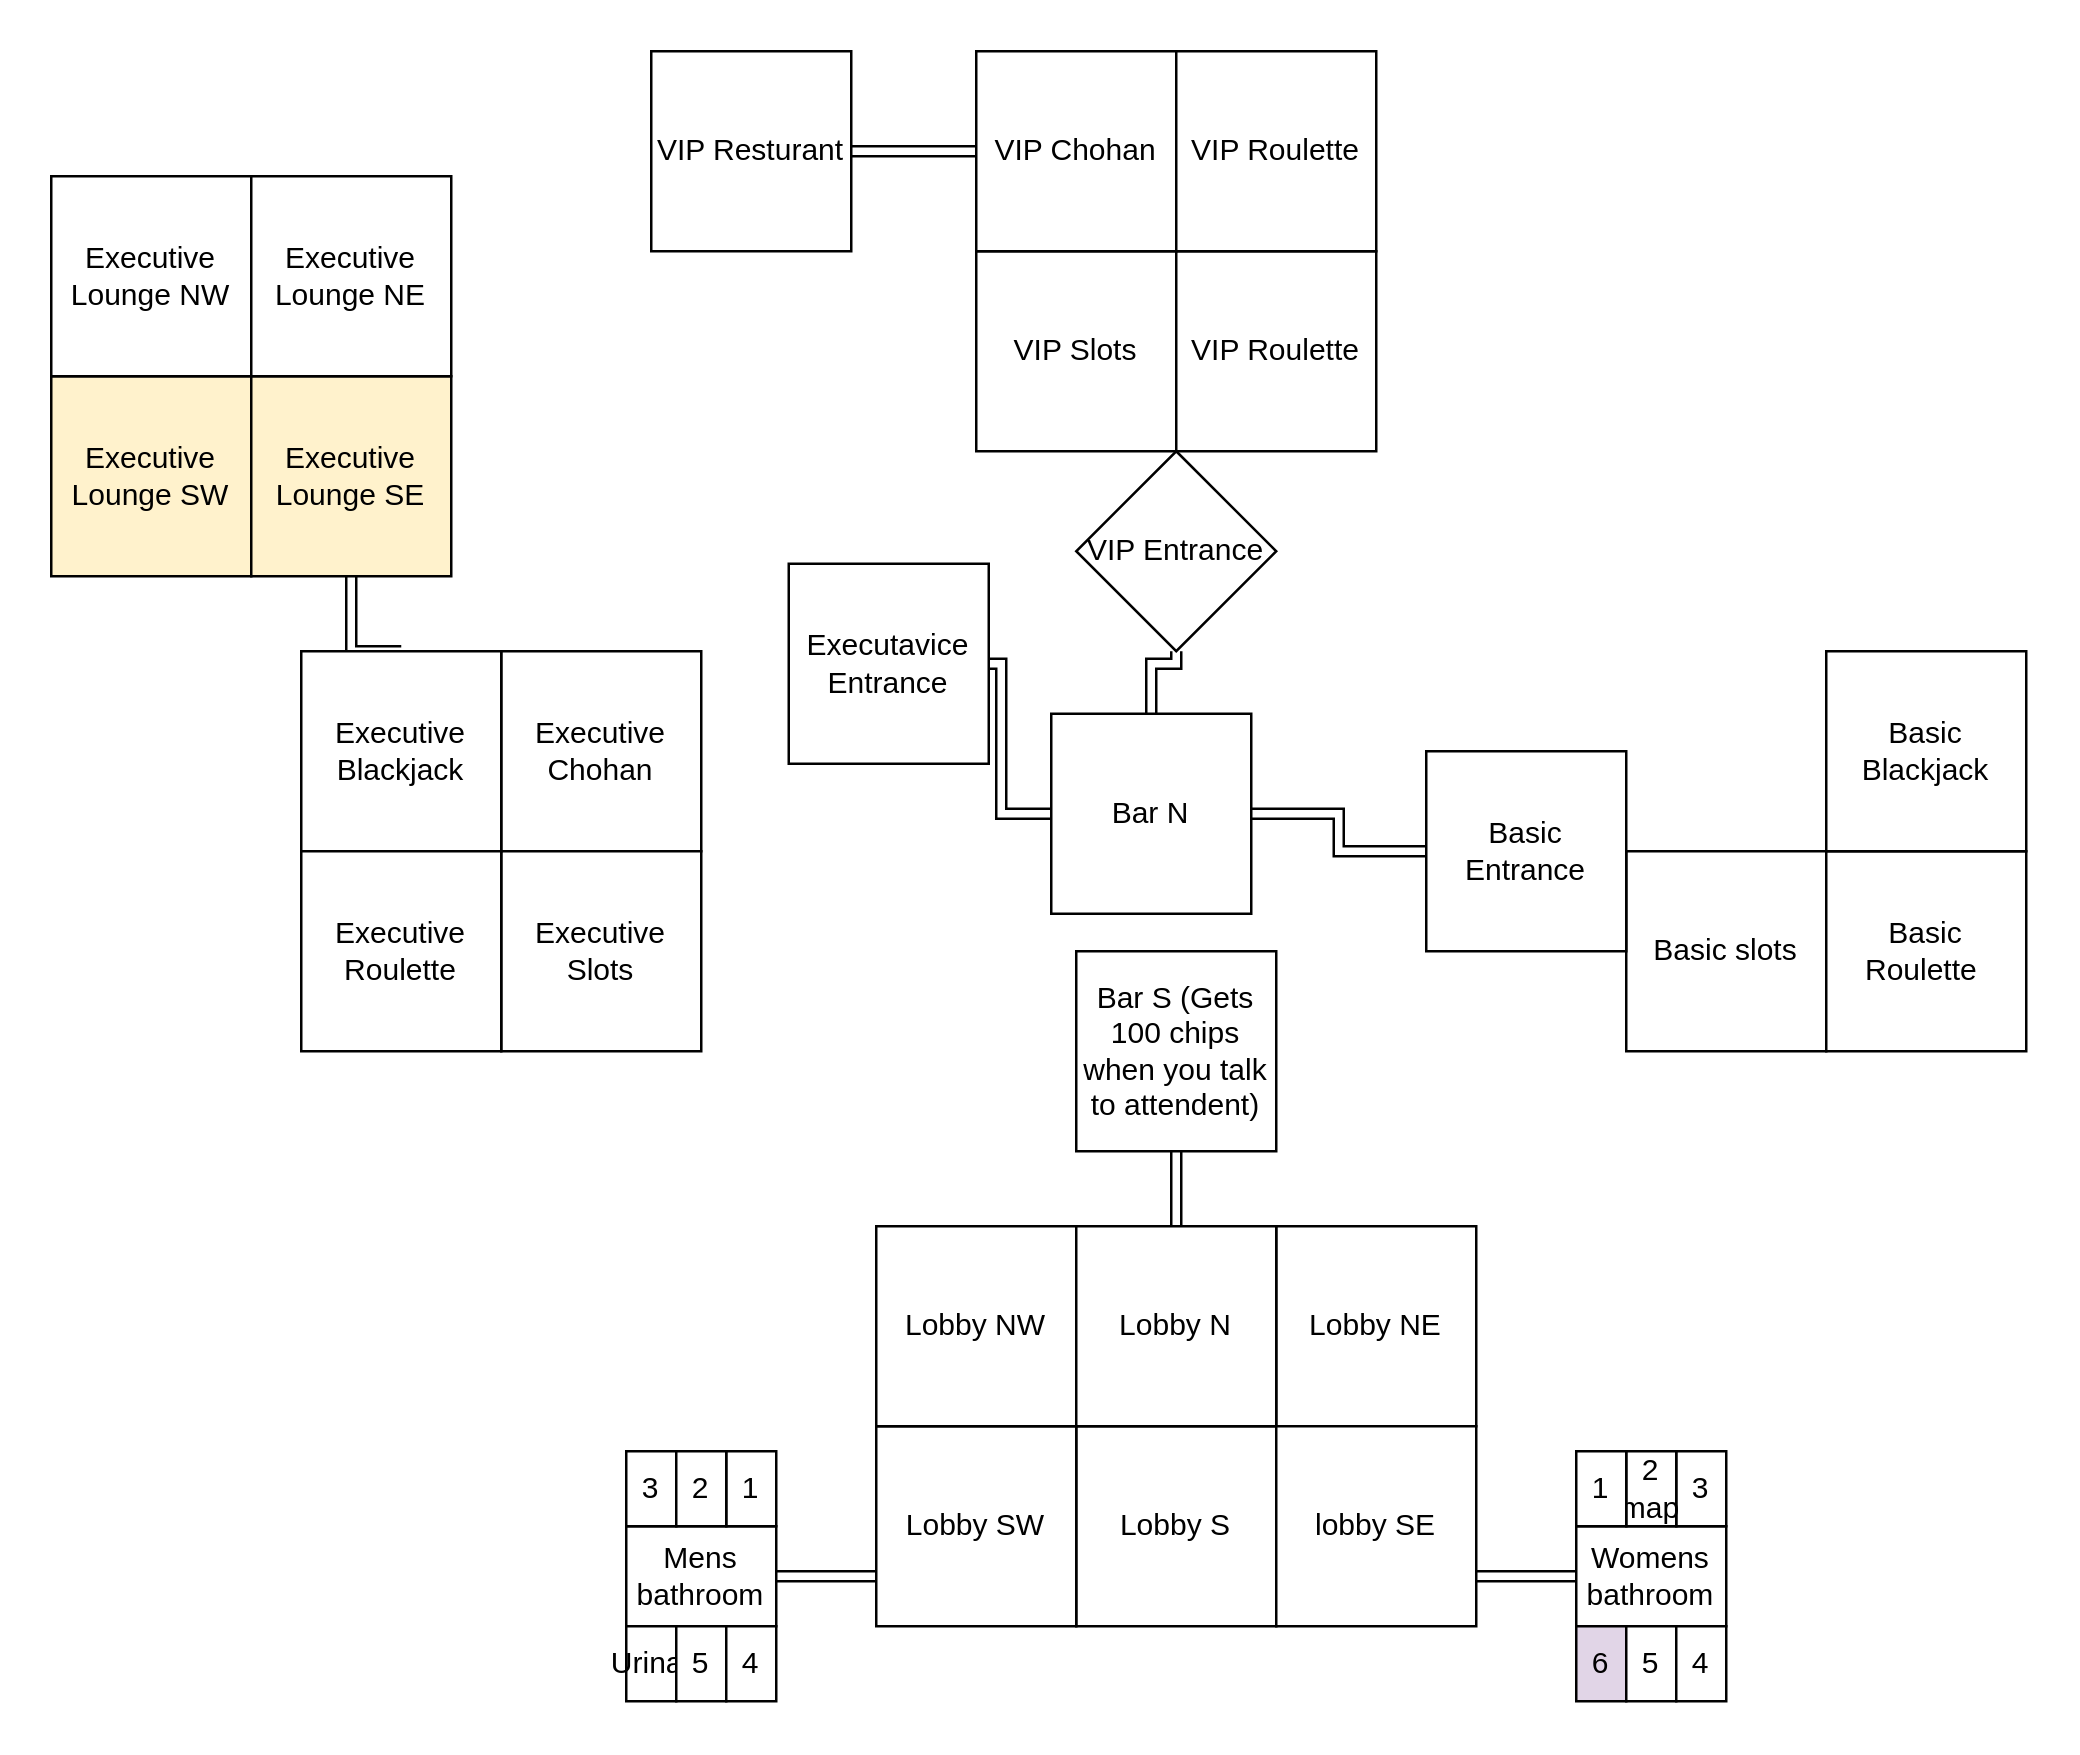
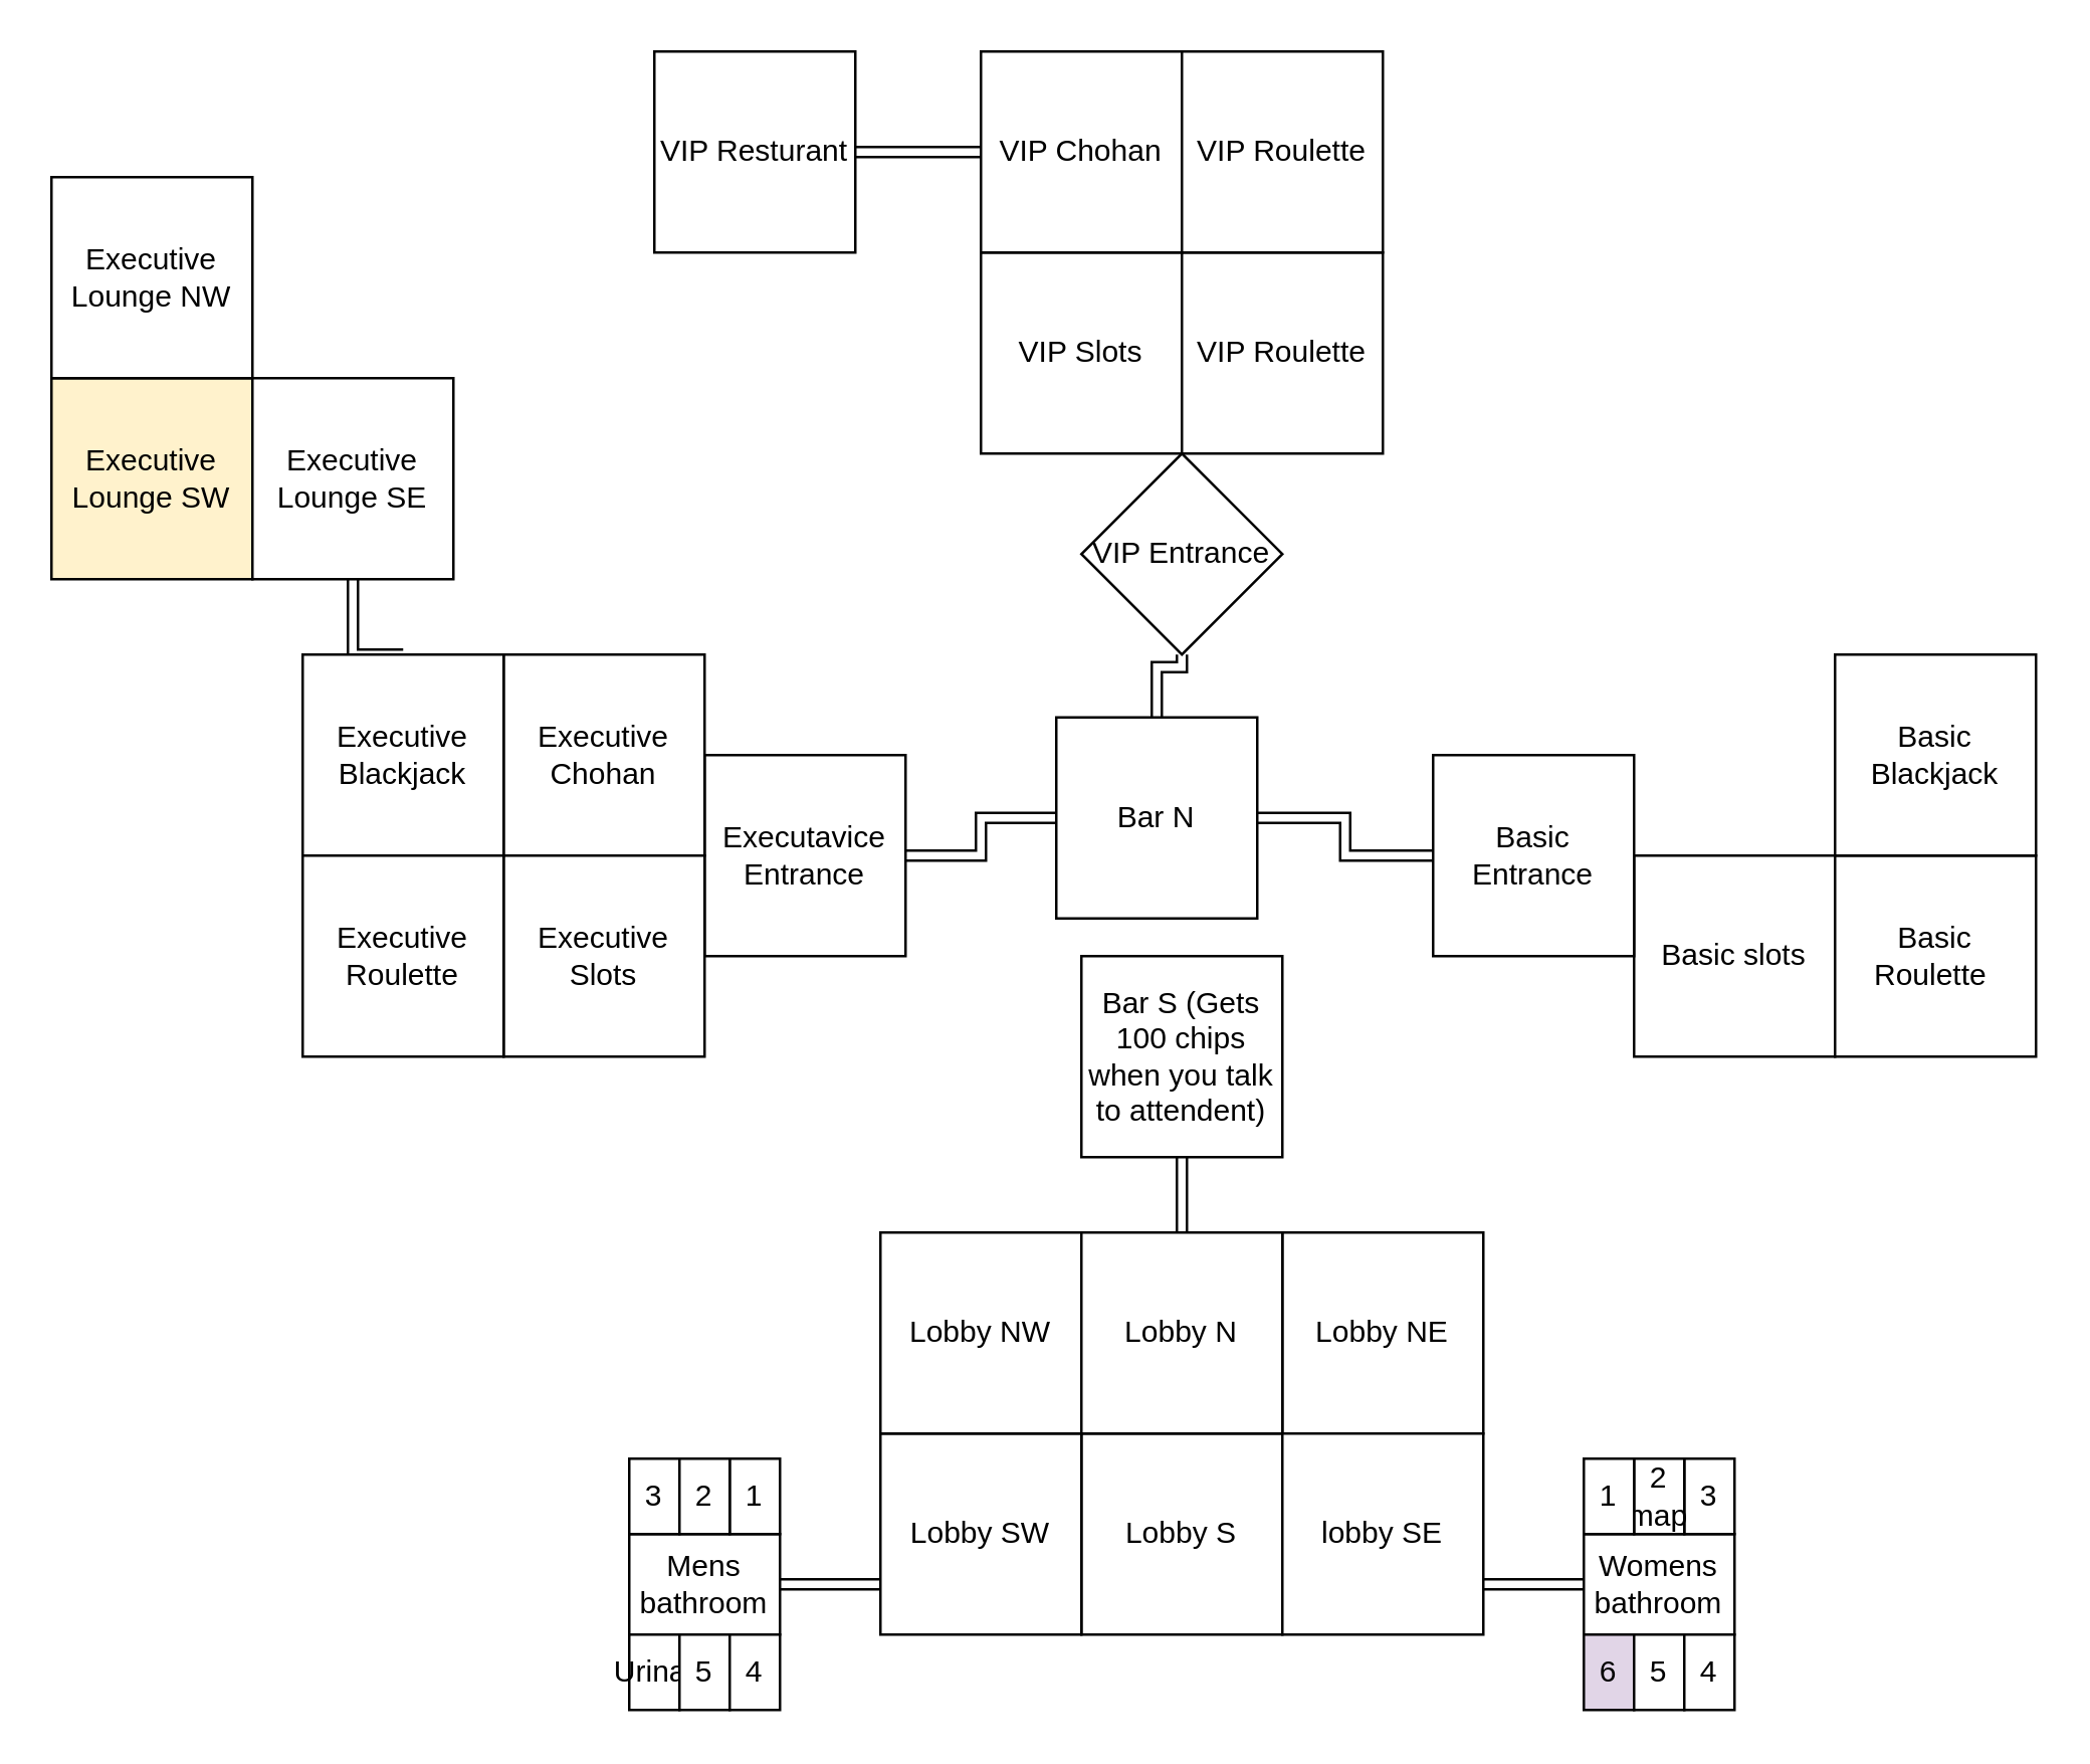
  <mxCell id="0" />
  <mxCell id="1" parent="0" />
  <mxCell id="2" value="Lobby S" style="whiteSpace=wrap;html=1;aspect=fixed;" parent="1" vertex="1"><mxGeometry x="430" y="570" width="80" height="80" as="geometry" /></mxCell>
  <mxCell id="3" value="Lobby SW" style="whiteSpace=wrap;html=1;aspect=fixed;" parent="1" vertex="1"><mxGeometry x="350" y="570" width="80" height="80" as="geometry" /></mxCell>
  <mxCell id="4" value="Lobby NW" style="whiteSpace=wrap;html=1;aspect=fixed;" parent="1" vertex="1"><mxGeometry x="350" y="490" width="80" height="80" as="geometry" /></mxCell>
  <mxCell id="5" value="Lobby NE" style="whiteSpace=wrap;html=1;aspect=fixed;" parent="1" vertex="1"><mxGeometry x="510" y="490" width="80" height="80" as="geometry" /></mxCell>
  <mxCell id="6" style="edgeStyle=orthogonalEdgeStyle;shape=link;rounded=0;orthogonalLoop=1;jettySize=auto;html=1;exitX=0.5;exitY=0;exitDx=0;exitDy=0;entryX=0.5;entryY=1;entryDx=0;entryDy=0;" parent="1" source="7" target="13" edge="1"><mxGeometry relative="1" as="geometry" /></mxCell>
  <mxCell id="7" value="Lobby N" style="whiteSpace=wrap;html=1;aspect=fixed;" parent="1" vertex="1"><mxGeometry x="430" y="490" width="80" height="80" as="geometry" /></mxCell>
  <mxCell id="8" value="lobby SE" style="whiteSpace=wrap;html=1;aspect=fixed;" parent="1" vertex="1"><mxGeometry x="510" y="570" width="80" height="80" as="geometry" /></mxCell>
  <mxCell id="9" style="edgeStyle=orthogonalEdgeStyle;shape=link;rounded=0;orthogonalLoop=1;jettySize=auto;html=1;exitX=1;exitY=0.5;exitDx=0;exitDy=0;entryX=0;entryY=0.75;entryDx=0;entryDy=0;" parent="1" source="10" target="3" edge="1"><mxGeometry relative="1" as="geometry" /></mxCell>
  <mxCell id="10" value="Mens bathroom" style="rounded=0;whiteSpace=wrap;html=1;" parent="1" vertex="1"><mxGeometry x="250" y="610" width="60" height="40" as="geometry" /></mxCell>
  <mxCell id="11" style="edgeStyle=orthogonalEdgeStyle;shape=link;rounded=0;orthogonalLoop=1;jettySize=auto;html=1;entryX=1;entryY=0.75;entryDx=0;entryDy=0;" parent="1" source="12" target="8" edge="1"><mxGeometry relative="1" as="geometry" /></mxCell>
  <mxCell id="12" value="Womens bathroom" style="rounded=0;whiteSpace=wrap;html=1;" parent="1" vertex="1"><mxGeometry x="630" y="610" width="60" height="40" as="geometry" /></mxCell>
  <mxCell id="13" value="Bar S (Gets 100 chips when you talk to attendent)" style="whiteSpace=wrap;html=1;aspect=fixed;" parent="1" vertex="1"><mxGeometry x="430" y="380" width="80" height="80" as="geometry" /></mxCell>
  <mxCell id="14" style="edgeStyle=orthogonalEdgeStyle;shape=link;rounded=0;orthogonalLoop=1;jettySize=auto;html=1;entryX=0.5;entryY=1;entryDx=0;entryDy=0;" parent="1" source="17" target="26" edge="1"><mxGeometry relative="1" as="geometry" /></mxCell>
  <mxCell id="15" style="edgeStyle=orthogonalEdgeStyle;shape=link;rounded=0;orthogonalLoop=1;jettySize=auto;html=1;exitX=1;exitY=0.5;exitDx=0;exitDy=0;entryX=0;entryY=0.5;entryDx=0;entryDy=0;" parent="1" source="17" target="27" edge="1"><mxGeometry relative="1" as="geometry" /></mxCell>
  <mxCell id="16" style="edgeStyle=orthogonalEdgeStyle;shape=link;rounded=0;orthogonalLoop=1;jettySize=auto;html=1;exitX=0;exitY=0.5;exitDx=0;exitDy=0;entryX=1;entryY=0.5;entryDx=0;entryDy=0;" parent="1" source="17" target="28" edge="1"><mxGeometry relative="1" as="geometry" /></mxCell>
  <mxCell id="17" value="Bar N" style="whiteSpace=wrap;html=1;aspect=fixed;" parent="1" vertex="1"><mxGeometry x="420" y="285" width="80" height="80" as="geometry" /></mxCell>
  <mxCell id="18" value="Basic slots" style="whiteSpace=wrap;html=1;aspect=fixed;" parent="1" vertex="1"><mxGeometry x="650" y="340" width="80" height="80" as="geometry" /></mxCell>
  <mxCell id="19" value="Basic Roulette&amp;nbsp;" style="whiteSpace=wrap;html=1;aspect=fixed;" parent="1" vertex="1"><mxGeometry x="730" y="340" width="80" height="80" as="geometry" /></mxCell>
  <mxCell id="20" value="Basic Blackjack" style="whiteSpace=wrap;html=1;aspect=fixed;" parent="1" vertex="1"><mxGeometry x="730" y="260" width="80" height="80" as="geometry" /></mxCell>
  <mxCell id="21" value="VIP Slots" style="whiteSpace=wrap;html=1;aspect=fixed;" parent="1" vertex="1"><mxGeometry x="390" y="100" width="80" height="80" as="geometry" /></mxCell>
  <mxCell id="22" value="VIP Roulette" style="whiteSpace=wrap;html=1;aspect=fixed;" parent="1" vertex="1"><mxGeometry x="470" y="100" width="80" height="80" as="geometry" /></mxCell>
  <mxCell id="23" style="edgeStyle=orthogonalEdgeStyle;shape=link;rounded=0;orthogonalLoop=1;jettySize=auto;html=1;exitX=0;exitY=0.5;exitDx=0;exitDy=0;entryX=1;entryY=0.5;entryDx=0;entryDy=0;" parent="1" source="24" target="50" edge="1"><mxGeometry relative="1" as="geometry" /></mxCell>
  <mxCell id="24" value="VIP Chohan" style="whiteSpace=wrap;html=1;aspect=fixed;" parent="1" vertex="1"><mxGeometry x="390" y="20" width="80" height="80" as="geometry" /></mxCell>
  <mxCell id="25" value="VIP Roulette" style="whiteSpace=wrap;html=1;aspect=fixed;" parent="1" vertex="1"><mxGeometry x="470" y="20" width="80" height="80" as="geometry" /></mxCell>
  <mxCell id="26" value="VIP Entrance" style="rhombus;whiteSpace=wrap;html=1;aspect=fixed;" parent="1" vertex="1"><mxGeometry x="430" y="180" width="80" height="80" as="geometry" /></mxCell>
  <mxCell id="27" value="Basic Entrance" style="whiteSpace=wrap;html=1;aspect=fixed;" parent="1" vertex="1"><mxGeometry x="570" y="300" width="80" height="80" as="geometry" /></mxCell>
- <mxCell id="28" value="Executavice Entrance" style="whiteSpace=wrap;html=1;aspect=fixed;" parent="1" vertex="1"><mxGeometry x="315" y="225" width="80" height="80" as="geometry" /></mxCell>
+ <mxCell id="28" value="Executavice Entrance" style="whiteSpace=wrap;html=1;aspect=fixed;" parent="1" vertex="1"><mxGeometry x="280" y="300" width="80" height="80" as="geometry" /></mxCell>
  <mxCell id="29" value="Executive Chohan" style="whiteSpace=wrap;html=1;aspect=fixed;" parent="1" vertex="1"><mxGeometry x="200" y="260" width="80" height="80" as="geometry" /></mxCell>
  <mxCell id="30" value="Executive Slots" style="whiteSpace=wrap;html=1;aspect=fixed;" parent="1" vertex="1"><mxGeometry x="200" y="340" width="80" height="80" as="geometry" /></mxCell>
  <mxCell id="31" style="edgeStyle=orthogonalEdgeStyle;shape=link;rounded=0;orthogonalLoop=1;jettySize=auto;html=1;exitX=0.5;exitY=0;exitDx=0;exitDy=0;entryX=0.5;entryY=1;entryDx=0;entryDy=0;" parent="1" source="32" target="36" edge="1"><mxGeometry relative="1" as="geometry" /></mxCell>
  <mxCell id="32" value="Executive Blackjack" style="whiteSpace=wrap;html=1;aspect=fixed;" parent="1" vertex="1"><mxGeometry x="120" y="260" width="80" height="80" as="geometry" /></mxCell>
  <mxCell id="33" value="Executive Roulette" style="whiteSpace=wrap;html=1;aspect=fixed;" parent="1" vertex="1"><mxGeometry x="120" y="340" width="80" height="80" as="geometry" /></mxCell>
  <mxCell id="34" value="Executive Lounge SW" style="whiteSpace=wrap;html=1;aspect=fixed;fillColor=#fff2cc;" parent="1" vertex="1"><mxGeometry x="20" y="150" width="80" height="80" as="geometry" /></mxCell>
  <mxCell id="35" value="Executive Lounge NW" style="whiteSpace=wrap;html=1;aspect=fixed;" parent="1" vertex="1"><mxGeometry x="20" y="70" width="80" height="80" as="geometry" /></mxCell>
- <mxCell id="36" value="Executive Lounge SE" style="whiteSpace=wrap;html=1;aspect=fixed;fillColor=#fff2cc;" parent="1" vertex="1"><mxGeometry x="100" y="150" width="80" height="80" as="geometry" /></mxCell>
- <mxCell id="37" value="Executive Lounge NE" style="whiteSpace=wrap;html=1;aspect=fixed;" parent="1" vertex="1"><mxGeometry x="100" y="70" width="80" height="80" as="geometry" /></mxCell>
+ <mxCell id="36" value="Executive Lounge SE" style="whiteSpace=wrap;html=1;aspect=fixed;" parent="1" vertex="1"><mxGeometry x="100" y="150" width="80" height="80" as="geometry" /></mxCell>
  <mxCell id="38" value="3" style="rounded=0;whiteSpace=wrap;html=1;" parent="1" vertex="1"><mxGeometry x="250" y="580" width="20" height="30" as="geometry" /></mxCell>
  <mxCell id="39" value="1" style="rounded=0;whiteSpace=wrap;html=1;" parent="1" vertex="1"><mxGeometry x="290" y="580" width="20" height="30" as="geometry" /></mxCell>
  <mxCell id="40" value="2" style="rounded=0;whiteSpace=wrap;html=1;" parent="1" vertex="1"><mxGeometry x="270" y="580" width="20" height="30" as="geometry" /></mxCell>
  <mxCell id="41" value="Urinal" style="rounded=0;whiteSpace=wrap;html=1;" parent="1" vertex="1"><mxGeometry x="250" y="650" width="20" height="30" as="geometry" /></mxCell>
  <mxCell id="42" value="5" style="rounded=0;whiteSpace=wrap;html=1;" parent="1" vertex="1"><mxGeometry x="270" y="650" width="20" height="30" as="geometry" /></mxCell>
  <mxCell id="43" value="4" style="rounded=0;whiteSpace=wrap;html=1;" parent="1" vertex="1"><mxGeometry x="290" y="650" width="20" height="30" as="geometry" /></mxCell>
  <mxCell id="44" value="6" style="rounded=0;whiteSpace=wrap;html=1;fillColor=#e1d5e7;" parent="1" vertex="1"><mxGeometry x="630" y="650" width="20" height="30" as="geometry" /></mxCell>
  <mxCell id="45" value="5" style="rounded=0;whiteSpace=wrap;html=1;" parent="1" vertex="1"><mxGeometry x="650" y="650" width="20" height="30" as="geometry" /></mxCell>
  <mxCell id="46" value="4" style="rounded=0;whiteSpace=wrap;html=1;" parent="1" vertex="1"><mxGeometry x="670" y="650" width="20" height="30" as="geometry" /></mxCell>
  <mxCell id="47" value="3" style="rounded=0;whiteSpace=wrap;html=1;" parent="1" vertex="1"><mxGeometry x="670" y="580" width="20" height="30" as="geometry" /></mxCell>
  <mxCell id="48" value="2&lt;br&gt;map" style="rounded=0;whiteSpace=wrap;html=1;" parent="1" vertex="1"><mxGeometry x="650" y="580" width="20" height="30" as="geometry" /></mxCell>
  <mxCell id="49" value="1" style="rounded=0;whiteSpace=wrap;html=1;" parent="1" vertex="1"><mxGeometry x="630" y="580" width="20" height="30" as="geometry" /></mxCell>
  <mxCell id="50" value="VIP Resturant" style="whiteSpace=wrap;html=1;aspect=fixed;" parent="1" vertex="1"><mxGeometry x="260" y="20" width="80" height="80" as="geometry" /></mxCell>
